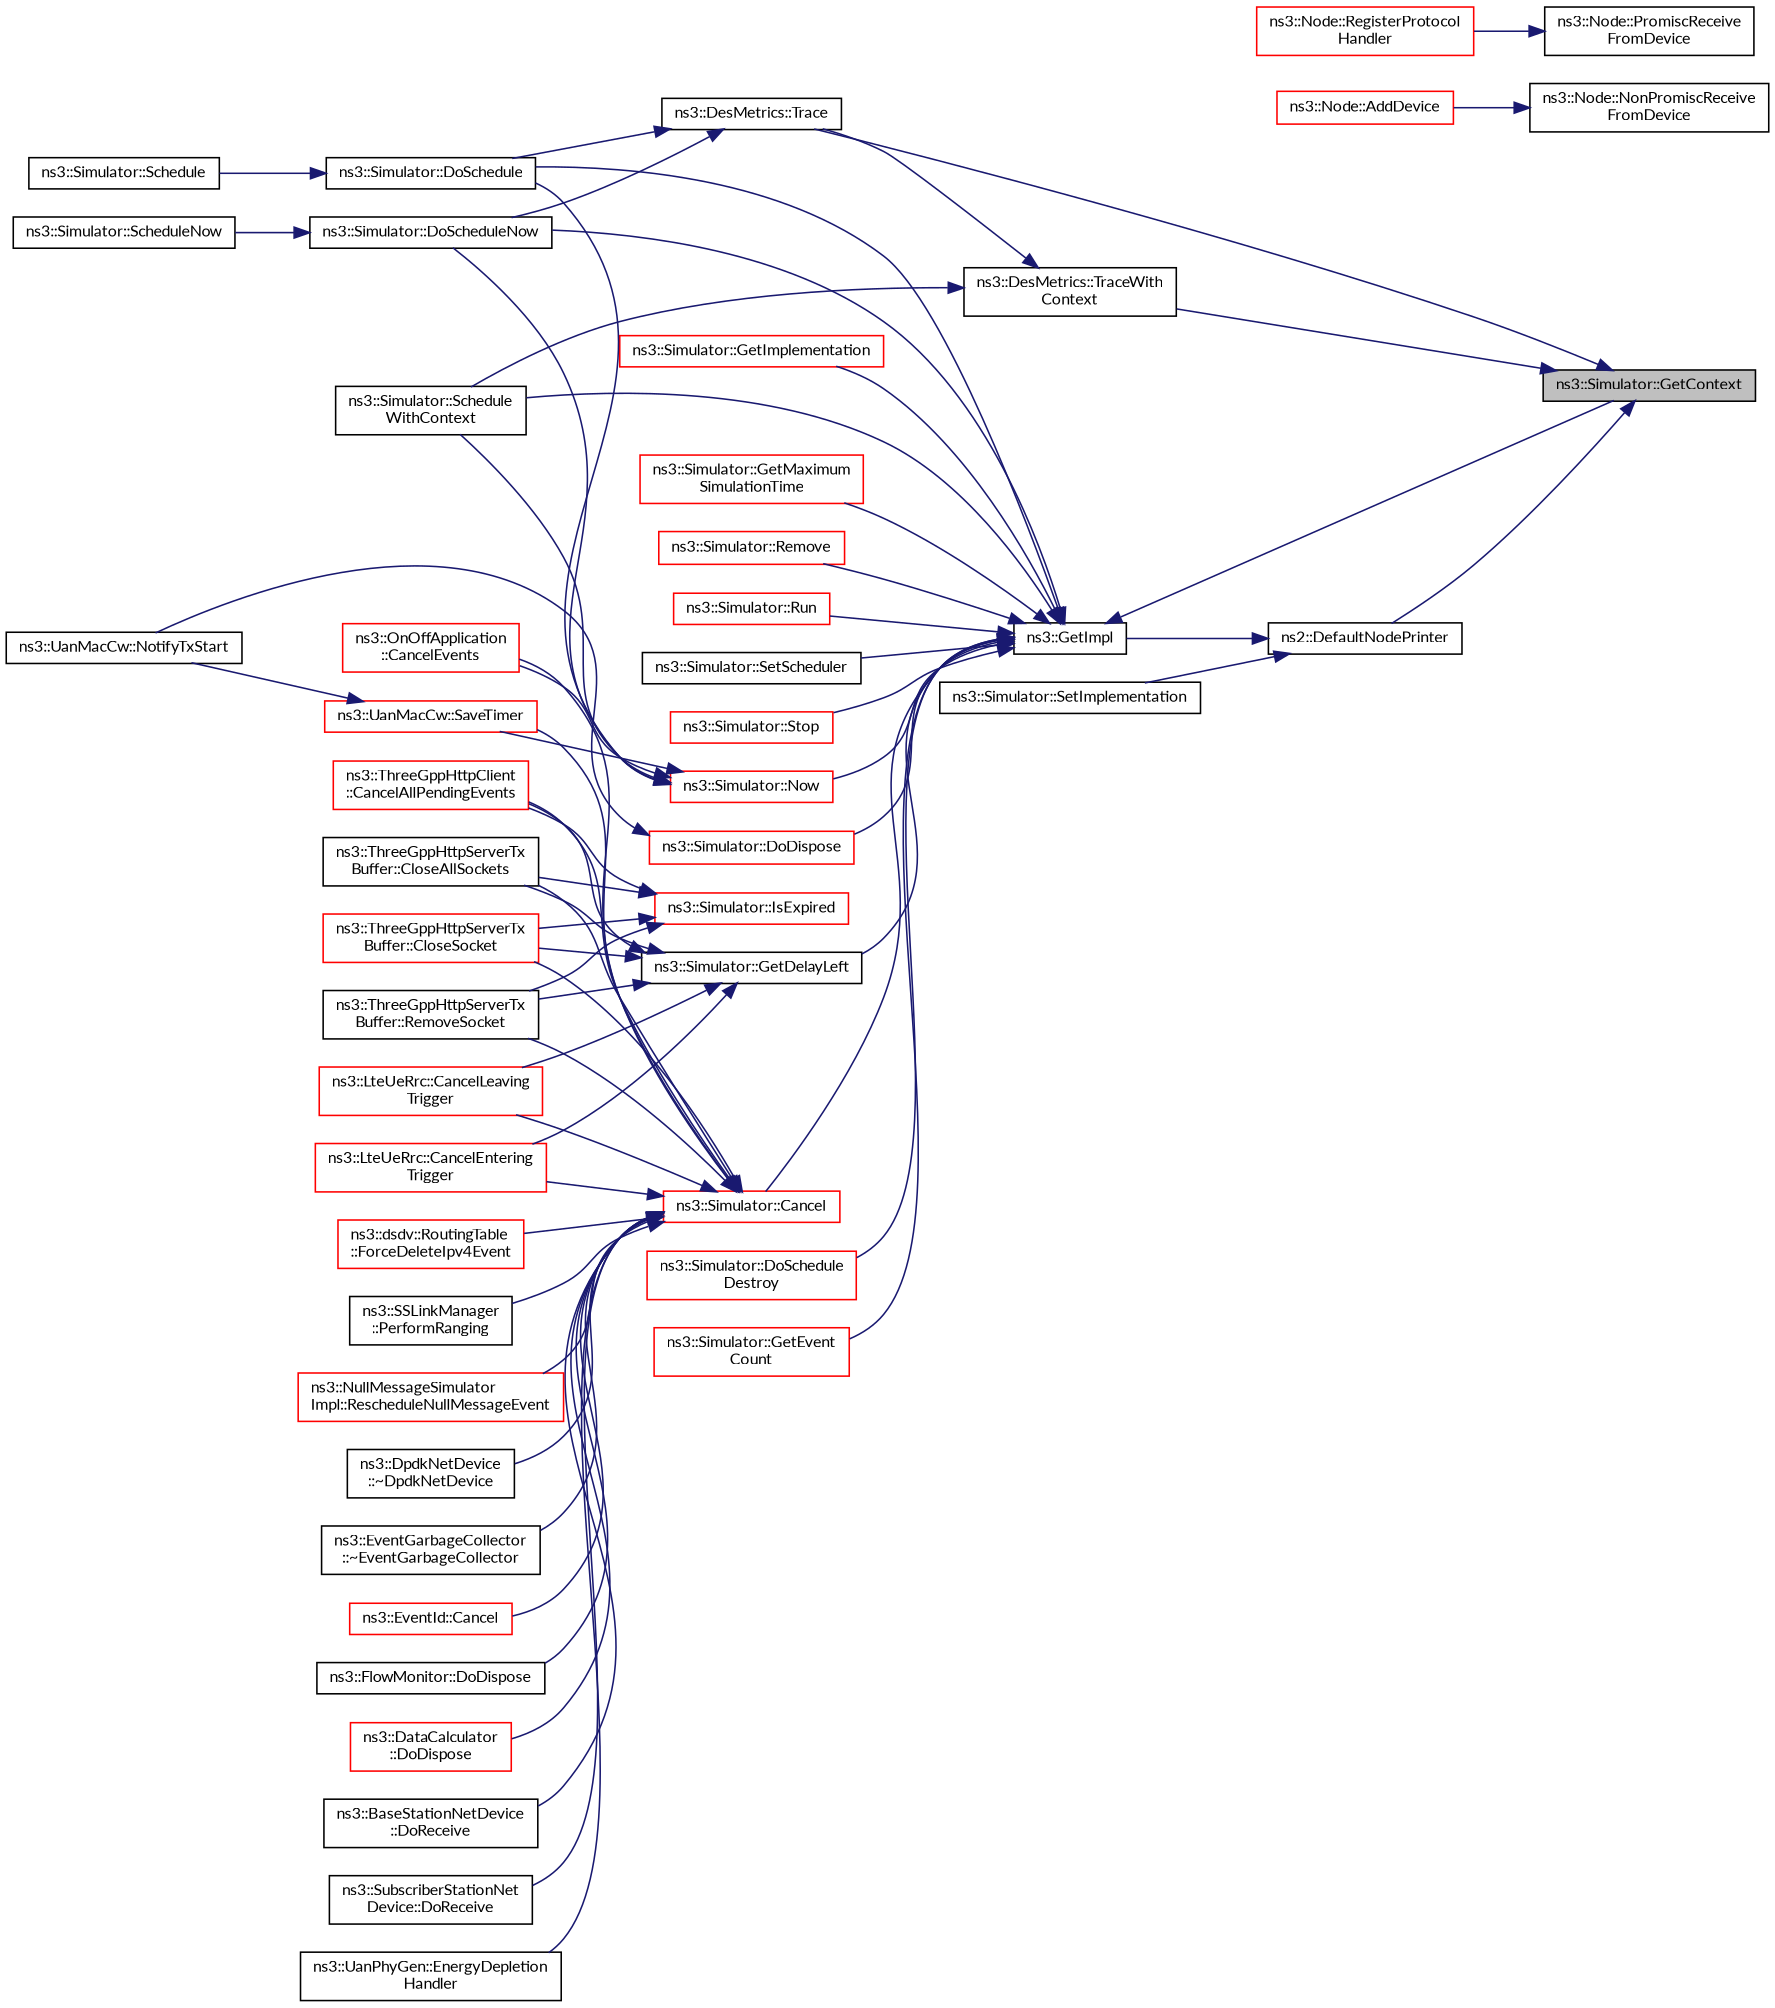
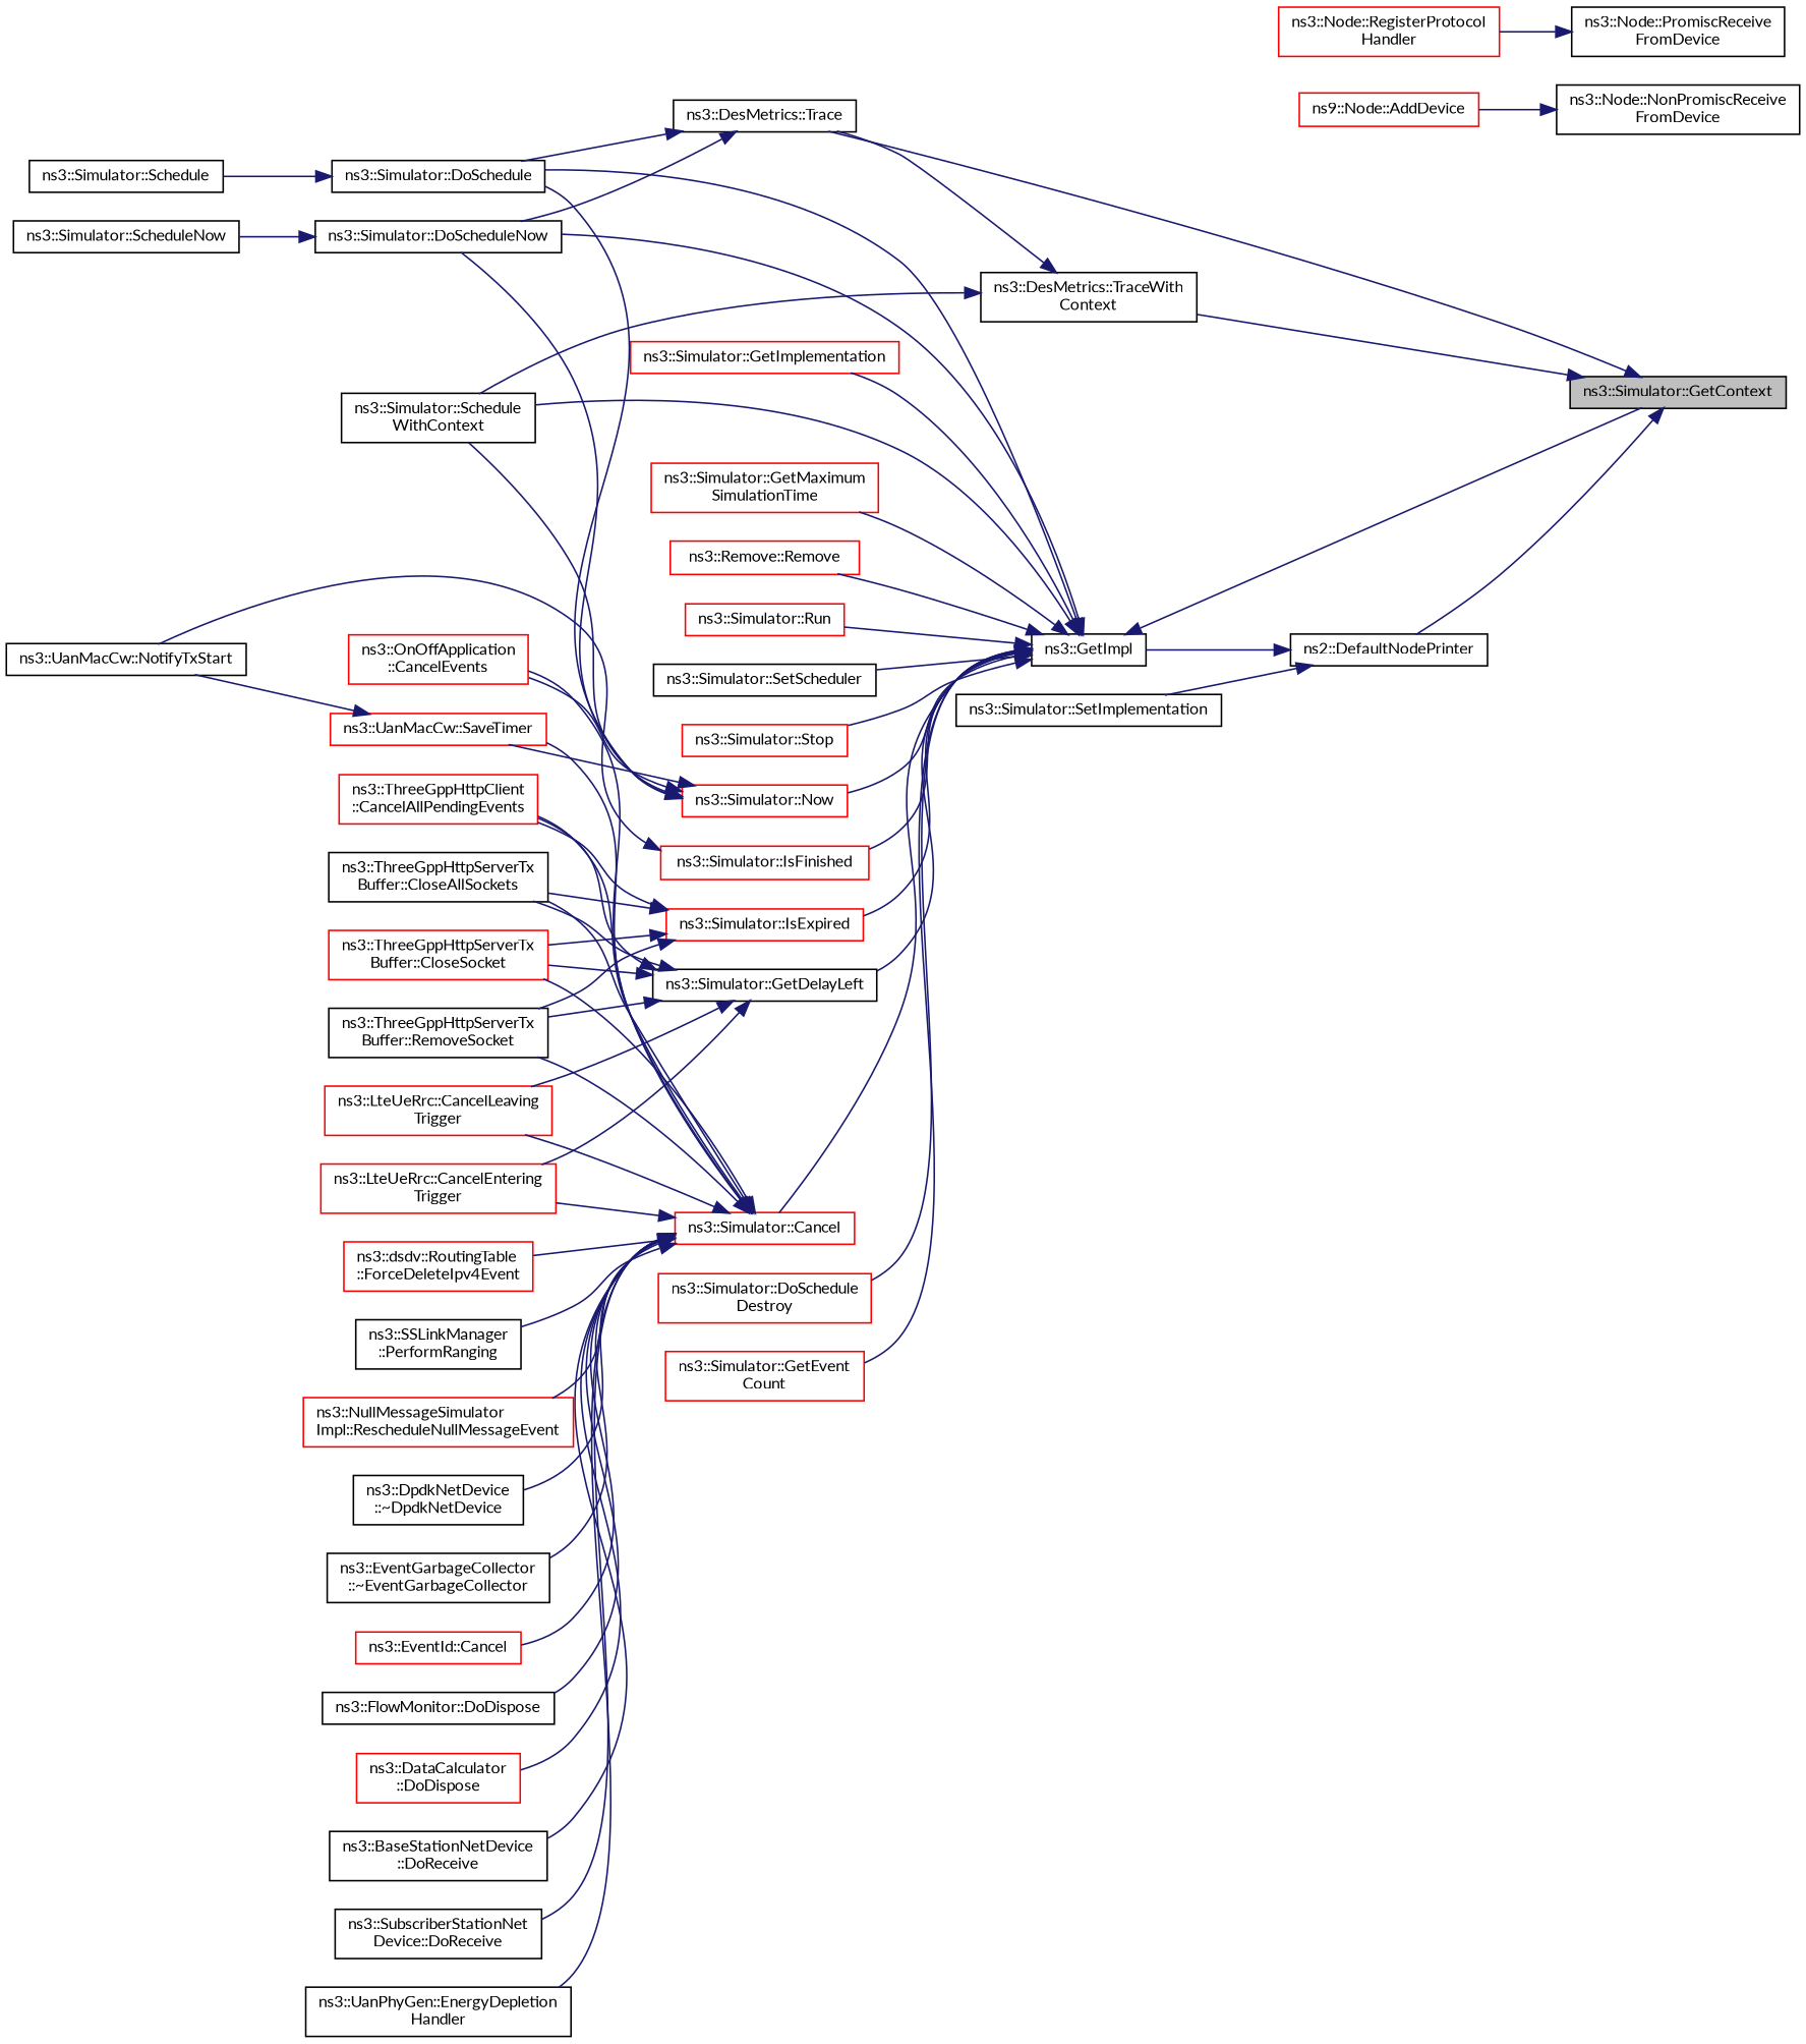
  digraph {
    fontname=Lato
    rankdir=RL
    node [color=black fillcolor=white fontname=Lato fontsize=10 shape=record style=filled]
    edge [color=midnightblue dir=back fontname=Lato fontsize=10 labelfontname=Helvetica labelfontsize=10 style=solid]
    n1 [fillcolor=grey75 fontcolor=black height=0.2 label="ns3::Simulator::GetContext" width=0.4]
    n2 [height=0.2 label="ns2::DefaultNodePrinter" width=0.4]
    n3 [height=0.2 label="ns3::DesMetrics::Trace" width=0.4]
    n4 [height=0.2 label="ns3::DesMetrics::TraceWith\lContext" width=0.4]
    n5 [height=0.2 label="ns3::GetImpl" width=0.4]
    n6 [height=0.2 label="ns3::Simulator::SetImplementation" width=0.4]
    n7 [height=0.2 label="ns3::Simulator::DoSchedule" width=0.4]
    n8 [height=0.2 label="ns3::Simulator::DoScheduleNow" width=0.4]
    n9 [height=0.2 label="ns3::Simulator::Schedule\lWithContext" width=0.4]
    n10 [color=red height=0.2 label="ns3::Simulator::Cancel" width=0.4]
    n11 [color=red height=0.2 label="ns3::Simulator::DoSchedule\lDestroy" width=0.4]
    n12 [height=0.2 label="ns3::Simulator::GetDelayLeft" width=0.4]
    n13 [color=red height=0.2 label="ns3::Simulator::GetEvent\lCount" width=0.4]
    n14 [color=red height=0.2 label="ns3::Simulator::GetImplementation" width=0.4]
    n15 [color=red height=0.2 label="ns3::Simulator::GetMaximum\lSimulationTime" width=0.4]
    n16 [color=red height=0.2 label="ns3::Simulator::IsExpired" width=0.4]
-   n17 [color=red height=0.2 label="ns3::Simulator::DoDispose" width=0.4]
+   n17 [color=red height=0.2 label="ns3::Simulator::IsFinished" width=0.4]
    n18 [color=red height=0.2 label="ns3::Simulator::Now" width=0.4]
-   n19 [color=red height=0.2 label="ns3::Simulator::Remove" width=0.4]
+   n19 [color=red height=0.2 label="ns3::Remove::Remove" width=0.4]
    n20 [color=red height=0.2 label="ns3::Simulator::Run" width=0.4]
    n21 [height=0.2 label="ns3::Simulator::SetScheduler" width=0.4]
    n22 [color=red height=0.2 label="ns3::Simulator::Stop" width=0.4]
    n23 [height=0.2 label="ns3::DpdkNetDevice\l::~DpdkNetDevice" width=0.4]
    n24 [height=0.2 label="ns3::EventGarbageCollector\l::~EventGarbageCollector" width=0.4]
    n25 [color=red height=0.2 label="ns3::EventId::Cancel" width=0.4]
    n26 [color=red height=0.2 label="ns3::ThreeGppHttpClient\l::CancelAllPendingEvents" width=0.4]
    n27 [color=red height=0.2 label="ns3::LteUeRrc::CancelEntering\lTrigger" width=0.4]
    n28 [color=red height=0.2 label="ns3::OnOffApplication\l::CancelEvents" width=0.4]
    n29 [color=red height=0.2 label="ns3::LteUeRrc::CancelLeaving\lTrigger" width=0.4]
    n30 [height=0.2 label="ns3::ThreeGppHttpServerTx\lBuffer::CloseAllSockets" width=0.4]
    n31 [color=red height=0.2 label="ns3::ThreeGppHttpServerTx\lBuffer::CloseSocket" width=0.4]
    n32 [height=0.2 label="ns3::FlowMonitor::DoDispose" width=0.4]
    n33 [color=red height=0.2 label="ns3::DataCalculator\l::DoDispose" width=0.4]
    n34 [height=0.2 label="ns3::BaseStationNetDevice\l::DoReceive" width=0.4]
    n35 [height=0.2 label="ns3::SubscriberStationNet\lDevice::DoReceive" width=0.4]
    n36 [height=0.2 label="ns3::UanPhyGen::EnergyDepletion\lHandler" width=0.4]
    n37 [color=red height=0.2 label="ns3::dsdv::RoutingTable\l::ForceDeleteIpv4Event" width=0.4]
    n38 [height=0.2 label="ns3::SSLinkManager\l::PerformRanging" width=0.4]
    n39 [height=0.2 label="ns3::ThreeGppHttpServerTx\lBuffer::RemoveSocket" width=0.4]
    n40 [color=red height=0.2 label="ns3::NullMessageSimulator\lImpl::RescheduleNullMessageEvent" width=0.4]
    n41 [color=red height=0.2 label="ns3::UanMacCw::SaveTimer" width=0.4]
    n42 [height=0.2 label="ns3::Simulator::Schedule" width=0.4]
    n43 [height=0.2 label="ns3::Simulator::ScheduleNow" width=0.4]
    n44 [height=0.2 label="ns3::UanMacCw::NotifyTxStart" width=0.4]
    n45 [height=0.2 label="ns3::Node::NonPromiscReceive\lFromDevice" width=0.4]
-   n46 [color=red height=0.2 label="ns3::Node::AddDevice" width=0.4]
+   n46 [color=red height=0.2 label="ns9::Node::AddDevice" width=0.4]
    n47 [height=0.2 label="ns3::Node::PromiscReceive\lFromDevice" width=0.4]
    n48 [color=red height=0.2 label="ns3::Node::RegisterProtocol\lHandler" width=0.4]
    n1 -> n2
    n1 -> n3
    n1 -> n4
    n2 -> n5
    n2 -> n6
    n3 -> n7
    n3 -> n8
    n4 -> n3
    n4 -> n9
    n5 -> n1
    n5 -> n7
    n5 -> n8
    n5 -> n9
    n5 -> n10
    n5 -> n11
    n5 -> n12
    n5 -> n13
    n5 -> n14
    n5 -> n15
+   n5 -> n16
    n5 -> n17
    n5 -> n18
    n5 -> n19
    n5 -> n20
    n5 -> n21
    n5 -> n22
    n7 -> n42
    n8 -> n43
    n10 -> n23
    n10 -> n24
    n10 -> n25
    n10 -> n26
    n10 -> n27
    n10 -> n28
    n10 -> n29
    n10 -> n30
    n10 -> n31
    n10 -> n32
    n10 -> n33
    n10 -> n34
    n10 -> n35
    n10 -> n36
    n10 -> n37
    n10 -> n38
    n10 -> n39
    n10 -> n40
    n10 -> n41
    n12 -> n26
    n12 -> n27
    n12 -> n29
    n12 -> n30
    n12 -> n31
    n12 -> n39
    n16 -> n26
    n16 -> n30
    n16 -> n31
    n16 -> n39
    n17 -> n44
    n18 -> n7
    n18 -> n8
    n18 -> n9
    n18 -> n28
    n18 -> n41
    n41 -> n44
    n45 -> n46
    n47 -> n48
  }
